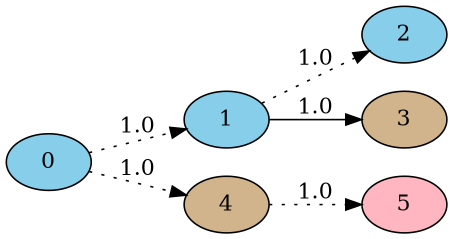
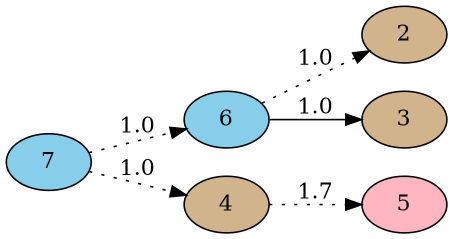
  digraph {
    rankdir=LR
    node [fillcolor=skyblue style=filled]
    edge [style=dotted]
-   0
-   1
+   0 [label=7]
+   1 [label=6]
    4 [fillcolor=tan]
-   2
+   2 [fillcolor=tan]
    3 [fillcolor=tan]
    5 [fillcolor=lightpink]
    0 -> 1 [label=1.0]
    0 -> 4 [label=1.0]
    1 -> 2 [label=1.0]
    1 -> 3 [label=1.0 style=solid]
-   4 -> 5 [label=1.0]
+   4 -> 5 [label=1.7]
  }
